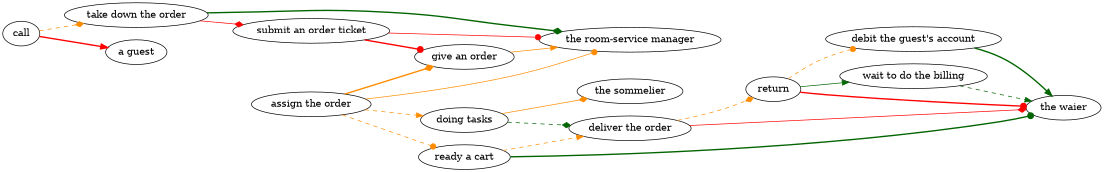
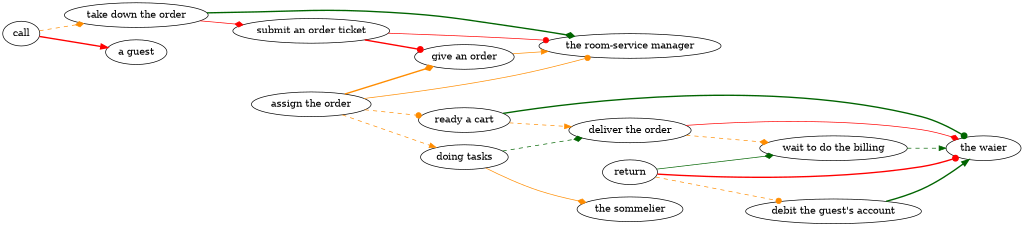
  strict digraph {
    rankdir=LR
    edge [arrowhead=diamond attrs="{'type': 'flow', 'label': 'flow'}" color=darkorange style=dashed]
    call [attrs="{'type': 'Activity', 'label': 'call'}"]
    "take down the order" [attrs="{'type': 'Activity', 'label': 'take down the order'}"]
    "a guest" [attrs="{'type': 'Actor', 'label': 'a guest'}"]
    "submit an order ticket" [attrs="{'type': 'Activity', 'label': 'submit an order ticket'}"]
    "the room-service manager" [attrs="{'type': 'Actor', 'label': 'the room-service manager'}"]
    "give an order" [attrs="{'type': 'Activity', 'label': 'give an order'}"]
    "assign the order" [attrs="{'type': 'Activity', 'label': 'assign the order'}"]
    "doing tasks" [attrs="{'type': 'Activity', 'label': 'doing tasks'}"]
    "ready a cart" [attrs="{'type': 'Activity', 'label': 'ready a cart'}"]
    "deliver the order" [attrs="{'type': 'Activity', 'label': 'deliver the order'}"]
    "the sommelier" [attrs="{'type': 'Actor', 'label': 'the sommelier'}"]
    "the waier" [attrs="{'type': 'Actor', 'label': 'the waier'}"]
    return [attrs="{'type': 'Activity', 'label': 'return'}"]
    "debit the guest's account" [attrs="{'type': 'Activity', 'label': \"debit the guest's account\"}"]
    "wait to do the billing" [attrs="{'type': 'Activity', 'label': 'wait to do the billing'}"]
    call -> "take down the order"
    call -> "a guest" [arrowhead=normal attrs="{'type': 'actor performer', 'label': 'actor performer'}" color=red style=bold]
    "take down the order" -> "submit an order ticket" [color=red style=solid]
    "take down the order" -> "the room-service manager" [attrs="{'type': 'actor performer', 'label': 'actor performer'}" color=darkgreen style=bold]
    "submit an order ticket" -> "the room-service manager" [arrowhead=dot attrs="{'type': 'actor performer', 'label': 'actor performer'}" color=red style=solid]
    "submit an order ticket" -> "give an order" [arrowhead=dot color=red style=bold]
    "give an order" -> "the room-service manager" [arrowhead=normal attrs="{'type': 'actor performer', 'label': 'actor performer'}" style=solid]
    "assign the order" -> "the room-service manager" [arrowhead=dot attrs="{'type': 'actor performer', 'label': 'actor performer'}" style=solid]
    "assign the order" -> "give an order" [style=bold]
    "assign the order" -> "doing tasks" [arrowhead=normal]
    "assign the order" -> "ready a cart" [arrowhead=dot]
    "doing tasks" -> "deliver the order" [color=darkgreen]
    "doing tasks" -> "the sommelier" [attrs="{'type': 'actor performer', 'label': 'actor performer'}" style=solid]
    "ready a cart" -> "deliver the order" [arrowhead=normal]
    "ready a cart" -> "the waier" [arrowhead=dot attrs="{'type': 'actor performer', 'label': 'actor performer'}" color=darkgreen style=bold]
    "deliver the order" -> "the waier" [attrs="{'type': 'actor performer', 'label': 'actor performer'}" color=red style=solid]
-   "deliver the order" -> return
+   "deliver the order" -> "wait to do the billing"
    return -> "the waier" [arrowhead=dot attrs="{'type': 'actor performer', 'label': 'actor performer'}" color=red style=bold]
    return -> "debit the guest's account" [arrowhead=dot]
-   return -> "wait to do the billing" [arrowhead=normal color=darkgreen style=solid]
+   return -> "wait to do the billing" [color=darkgreen style=solid]
    "debit the guest's account" -> "the waier" [arrowhead=normal attrs="{'type': 'actor performer', 'label': 'actor performer'}" color=darkgreen style=bold]
    "wait to do the billing" -> "the waier" [arrowhead=normal attrs="{'type': 'actor performer', 'label': 'actor performer'}" color=darkgreen]
  }
